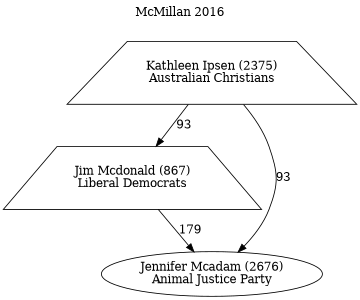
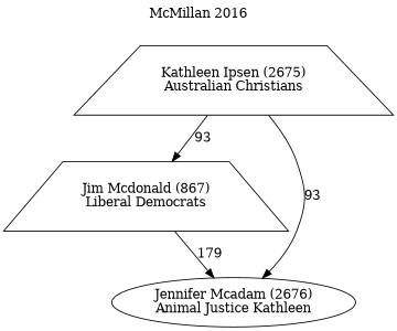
  digraph {
    label="McMillan 2016"
    labelloc=t
    mclimit=10
    node [shape=trapezium]
    n1 [label="Jim Mcdonald (867)\nLiberal Democrats"]
-   n2 [label="Jennifer Mcadam (2676)\nAnimal Justice Party" shape=ellipse]
-   n3 [label="Kathleen Ipsen (2375)\nAustralian Christians"]
+   n2 [label="Jennifer Mcadam (2676)\nAnimal Justice Kathleen" shape=ellipse]
+   n3 [label="Kathleen Ipsen (2675)\nAustralian Christians"]
    n1 -> n2 [label=179]
    n3 -> n1 [label=93]
    n3 -> n2 [label=93]
  }
